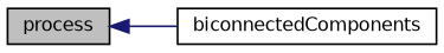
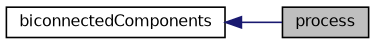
  digraph {
    rankdir=LR
    node [color=black fontname=Helvetica fontsize=10 shape=record style=filled]
    n1 [fillcolor=grey75 fontcolor=black height=0.2 label=process width=0.4]
    n2 [fillcolor=white height=0.2 label=biconnectedComponents width=0.4]
-   n1 -> n2 [color=midnightblue dir=back fontname=Helvetica fontsize=10 labelfontname=Helvetica labelfontsize=10 style=solid]
+   n2 -> n1 [color=midnightblue dir=back fontname=Helvetica fontsize=10 labelfontname=Helvetica labelfontsize=10 style=solid]
  }
